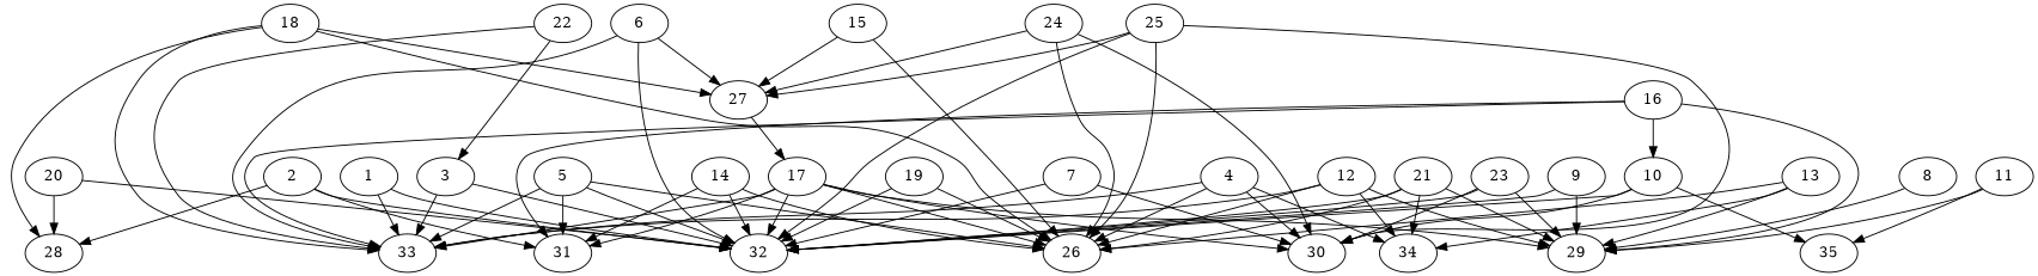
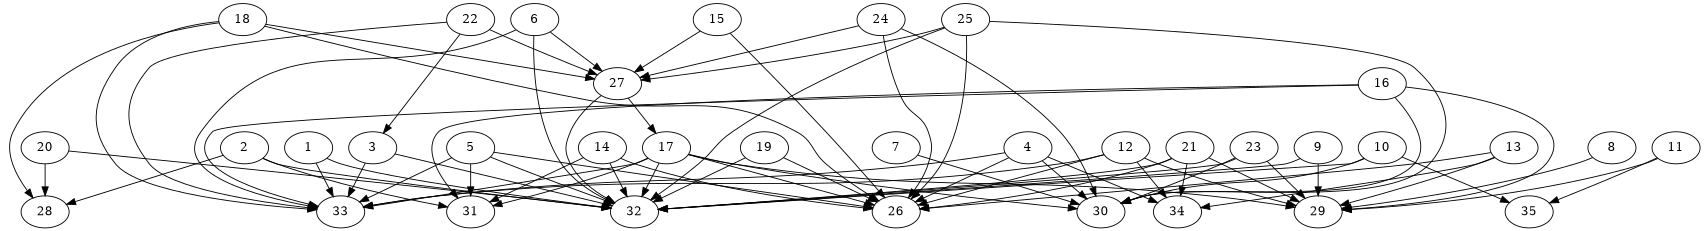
  digraph {
    node [alpha=0.17 expect_size=40856576]
    1 [alpha=0.05 expect_size=48680960]
    32 [alpha=0.03 expect_size=34727936]
    33 [expect_size=32135168]
    2 [alpha=0.16 expect_size=42094592]
    28 [alpha=0.03 expect_size=6775808]
    31 [alpha=0.09 expect_size=13954048]
    3 [alpha=0.16 expect_size=23506944]
    4 [alpha=0.13 expect_size=7463936]
    26
    30 [alpha=0.18 expect_size=27330560]
    34 [alpha=0.05 expect_size=24438784]
    5 [alpha=0.07 expect_size=47872000]
    6 [alpha=0.12 expect_size=23922688]
    27 [alpha=0.04 expect_size=39610368]
    17 [alpha=0.06 expect_size=21620736]
    7 [alpha=0.16 expect_size=9402368]
    8 [alpha=0.00 expect_size=35420160]
    29 [alpha=0.06 expect_size=31421440]
    9 [alpha=0.20 expect_size=13089792]
    10 [alpha=0.13 expect_size=29312000]
    35 [alpha=0.02 expect_size=13861888]
    11 [expect_size=47856640]
    12 [expect_size=12568576]
    13 [alpha=0.10 expect_size=50764800]
    14 [alpha=0.16]
    15 [alpha=0.19 expect_size=24158208]
    16 [alpha=0.19 expect_size=40535040]
    18 [alpha=0.10 expect_size=12439552]
    19 [alpha=0.18 expect_size=13328384]
    20 [alpha=0.14 expect_size=13165568]
    21 [alpha=0.09 expect_size=42971136]
    22 [alpha=0.19 expect_size=34813952]
    23 [expect_size=28601344]
    24 [alpha=0.16 expect_size=5906432]
    25 [alpha=0.12 expect_size=43327488]
    1 -> 32
    1 -> 33
    2 -> 32
    2 -> 28
    2 -> 31
    3 -> 32
    3 -> 33
    4 -> 33
    4 -> 26
    4 -> 30
    4 -> 34
    5 -> 32
    5 -> 33
    5 -> 31
    5 -> 26
    6 -> 32
    6 -> 33
    6 -> 27
    27 -> 17
    17 -> 32
    17 -> 33
    17 -> 31
    17 -> 26
    17 -> 30
    17 -> 29
-   7 -> 32
+   27 -> 32
    7 -> 30
    8 -> 29
    9 -> 32
    9 -> 29
    10 -> 32
    10 -> 30
    10 -> 35
    11 -> 29
    11 -> 35
    12 -> 33
    12 -> 26
    12 -> 34
    12 -> 29
    13 -> 26
    13 -> 34
    13 -> 29
    14 -> 32
    14 -> 31
    14 -> 26
    15 -> 26
    15 -> 27
    16 -> 33
    16 -> 31
-   16 -> 10
+   16 -> 30
    16 -> 29
    18 -> 33
    18 -> 28
    18 -> 26
    18 -> 27
    19 -> 32
    19 -> 26
    20 -> 32
    20 -> 28
    21 -> 32
    21 -> 26
    21 -> 34
    21 -> 29
    22 -> 33
    22 -> 3
+   22 -> 27
    23 -> 32
    23 -> 30
    23 -> 29
    24 -> 26
    24 -> 30
    24 -> 27
    25 -> 32
    25 -> 26
    25 -> 30
    25 -> 27
  }
